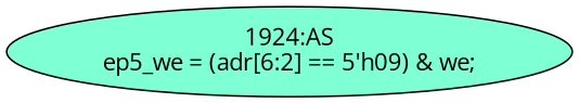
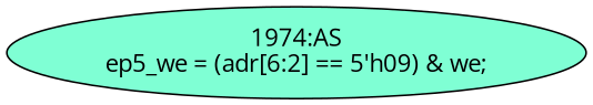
  strict digraph {
    fontname="Open Sans"
-   n1 [ast="<pyverilog.vparser.ast.Assign object at 0x7f0a38d99ad0>" def_var="['ep5_we']" fillcolor=aquamarine label="1924:AS\nep5_we = (adr[6:2] == 5'h09) & we;" statements="[]" style=filled typ=Assign use_var="['adr', 'we']" fontname="Open Sans"]
+   n1 [ast="<pyverilog.vparser.ast.Assign object at 0x7f0a38d99ad0>" def_var="['ep5_we']" fillcolor=aquamarine label="1974:AS\nep5_we = (adr[6:2] == 5'h09) & we;" statements="[]" style=filled typ=Assign use_var="['adr', 'we']" fontname="Open Sans"]
  }
